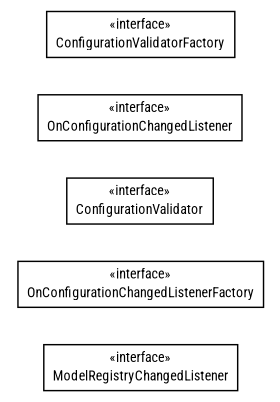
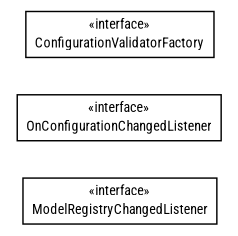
  digraph {
    nodesep=0.25
    ranksep=0.5
    rankdir=LR
    fontname="Roboto Condensed"
    node [fontcolor=black fontname="Roboto Condensed" fontsize=10.0 shape=plaintext]
    n1 [label=<<table title="org.universAAL.tools.ucc.configuration.model.interfaces.ModelRegistryChangedListener" border="0" cellborder="1" cellspacing="0" cellpadding="2" port="p" href="./ModelRegistryChangedListener.html"> 		<tr><td><table border="0" cellspacing="0" cellpadding="1"> <tr><td align="center" balign="center"> &#171;interface&#187; </td></tr> <tr><td align="center" balign="center"> ModelRegistryChangedListener </td></tr> 		</table></td></tr> 		</table>>]
-   n2 [label=<<table title="org.universAAL.tools.ucc.configuration.model.interfaces.OnConfigurationChangedListenerFactory" border="0" cellborder="1" cellspacing="0" cellpadding="2" port="p" href="./OnConfigurationChangedListenerFactory.html"> 		<tr><td><table border="0" cellspacing="0" cellpadding="1"> <tr><td align="center" balign="center"> &#171;interface&#187; </td></tr> <tr><td align="center" balign="center"> OnConfigurationChangedListenerFactory </td></tr> 		</table></td></tr> 		</table>>]
-   n3 [label=<<table title="org.universAAL.tools.ucc.configuration.model.interfaces.ConfigurationValidator" border="0" cellborder="1" cellspacing="0" cellpadding="2" port="p" href="./ConfigurationValidator.html"> 		<tr><td><table border="0" cellspacing="0" cellpadding="1"> <tr><td align="center" balign="center"> &#171;interface&#187; </td></tr> <tr><td align="center" balign="center"> ConfigurationValidator </td></tr> 		</table></td></tr> 		</table>>]
    n4 [label=<<table title="org.universAAL.tools.ucc.configuration.model.interfaces.OnConfigurationChangedListener" border="0" cellborder="1" cellspacing="0" cellpadding="2" port="p" href="./OnConfigurationChangedListener.html"> 		<tr><td><table border="0" cellspacing="0" cellpadding="1"> <tr><td align="center" balign="center"> &#171;interface&#187; </td></tr> <tr><td align="center" balign="center"> OnConfigurationChangedListener </td></tr> 		</table></td></tr> 		</table>>]
    n5 [label=<<table title="org.universAAL.tools.ucc.configuration.model.interfaces.ConfigurationValidatorFactory" border="0" cellborder="1" cellspacing="0" cellpadding="2" port="p" href="./ConfigurationValidatorFactory.html"> 		<tr><td><table border="0" cellspacing="0" cellpadding="1"> <tr><td align="center" balign="center"> &#171;interface&#187; </td></tr> <tr><td align="center" balign="center"> ConfigurationValidatorFactory </td></tr> 		</table></td></tr> 		</table>>]
  }
